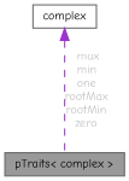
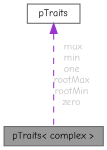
  digraph {
    fontname="Comic Neue"
    node [color=gray40 fontname="Comic Neue" fontsize=10 shape=box style=filled]
    n1 [fillcolor=grey60 fontcolor=black height=0.2 label="pTraits\< complex \>" width=0.4]
-   n2 [fillcolor=white height=0.2 label=complex width=0.4]
+   n2 [fillcolor=white height=0.2 label=pTraits width=0.4]
    n2 -> n1 [color=darkorchid3 dir=back fontcolor=grey fontname="Comic Neue" fontsize=10 label=" max\nmin\none\nrootMax\nrootMin\nzero" labelfontname=Helvetica labelfontsize=10 style=dashed]
  }
